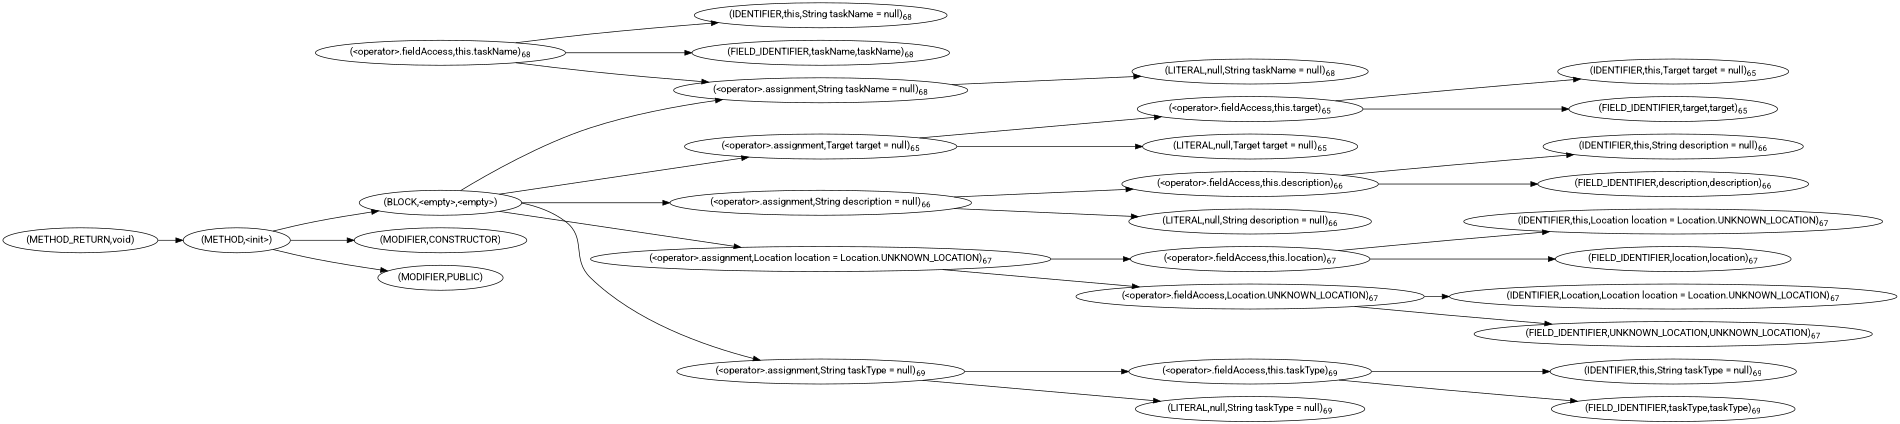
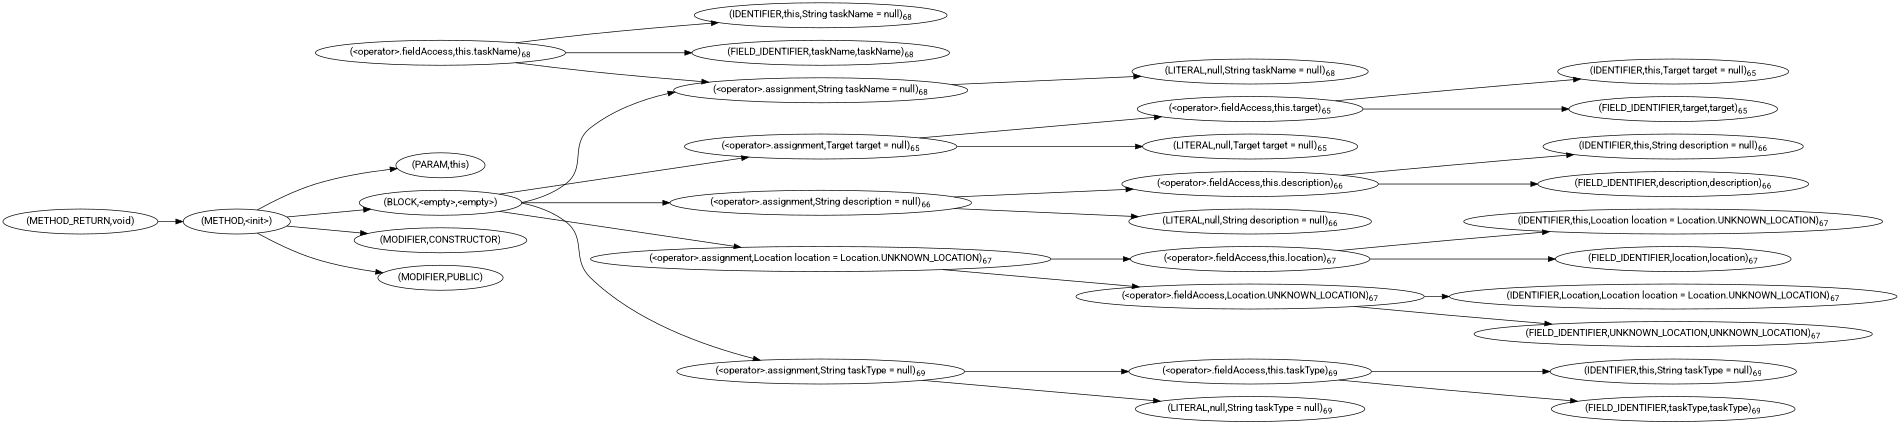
  digraph {
    fontname=Roboto
    rankdir=LR
    node [fontname=Roboto]
    edge [fontname=Roboto]
    n1 [label=<(METHOD,&lt;init&gt;)>]
+   n2 [label=<(PARAM,this)>]
    n3 [label=<(BLOCK,&lt;empty&gt;,&lt;empty&gt;)>]
    n4 [label=<(MODIFIER,CONSTRUCTOR)>]
    n5 [label=<(MODIFIER,PUBLIC)>]
    n6 [label=<(&lt;operator&gt;.assignment,Target target = null)<SUB>65</SUB>>]
    n7 [label=<(&lt;operator&gt;.assignment,String description = null)<SUB>66</SUB>>]
    n8 [label=<(&lt;operator&gt;.assignment,Location location = Location.UNKNOWN_LOCATION)<SUB>67</SUB>>]
    n9 [label=<(&lt;operator&gt;.assignment,String taskName = null)<SUB>68</SUB>>]
    n10 [label=<(&lt;operator&gt;.assignment,String taskType = null)<SUB>69</SUB>>]
    n11 [label=<(METHOD_RETURN,void)>]
    n12 [label=<(&lt;operator&gt;.fieldAccess,this.target)<SUB>65</SUB>>]
    n13 [label=<(LITERAL,null,Target target = null)<SUB>65</SUB>>]
    n14 [label=<(&lt;operator&gt;.fieldAccess,this.description)<SUB>66</SUB>>]
    n15 [label=<(LITERAL,null,String description = null)<SUB>66</SUB>>]
    n16 [label=<(&lt;operator&gt;.fieldAccess,this.location)<SUB>67</SUB>>]
    n17 [label=<(&lt;operator&gt;.fieldAccess,Location.UNKNOWN_LOCATION)<SUB>67</SUB>>]
    n18 [label=<(LITERAL,null,String taskName = null)<SUB>68</SUB>>]
    n19 [label=<(&lt;operator&gt;.fieldAccess,this.taskType)<SUB>69</SUB>>]
    n20 [label=<(LITERAL,null,String taskType = null)<SUB>69</SUB>>]
    n21 [label=<(IDENTIFIER,this,Target target = null)<SUB>65</SUB>>]
    n22 [label=<(FIELD_IDENTIFIER,target,target)<SUB>65</SUB>>]
    n23 [label=<(IDENTIFIER,this,String description = null)<SUB>66</SUB>>]
    n24 [label=<(FIELD_IDENTIFIER,description,description)<SUB>66</SUB>>]
    n25 [label=<(IDENTIFIER,this,Location location = Location.UNKNOWN_LOCATION)<SUB>67</SUB>>]
    n26 [label=<(FIELD_IDENTIFIER,location,location)<SUB>67</SUB>>]
    n27 [label=<(IDENTIFIER,Location,Location location = Location.UNKNOWN_LOCATION)<SUB>67</SUB>>]
    n28 [label=<(FIELD_IDENTIFIER,UNKNOWN_LOCATION,UNKNOWN_LOCATION)<SUB>67</SUB>>]
    n29 [label=<(&lt;operator&gt;.fieldAccess,this.taskName)<SUB>68</SUB>>]
    n30 [label=<(IDENTIFIER,this,String taskName = null)<SUB>68</SUB>>]
    n31 [label=<(FIELD_IDENTIFIER,taskName,taskName)<SUB>68</SUB>>]
    n32 [label=<(IDENTIFIER,this,String taskType = null)<SUB>69</SUB>>]
    n33 [label=<(FIELD_IDENTIFIER,taskType,taskType)<SUB>69</SUB>>]
+   n1 -> n2
    n1 -> n3
    n1 -> n4
    n1 -> n5
    n3 -> n6
    n3 -> n7
    n3 -> n8
    n3 -> n9
    n3 -> n10
    n6 -> n12
    n6 -> n13
    n7 -> n14
    n7 -> n15
    n8 -> n16
    n8 -> n17
    n9 -> n18
    n10 -> n19
    n10 -> n20
    n11 -> n1
    n12 -> n21
    n12 -> n22
    n14 -> n23
    n14 -> n24
    n16 -> n25
    n16 -> n26
    n17 -> n27
    n17 -> n28
    n19 -> n32
    n19 -> n33
    n29 -> n9
    n29 -> n30
    n29 -> n31
  }
